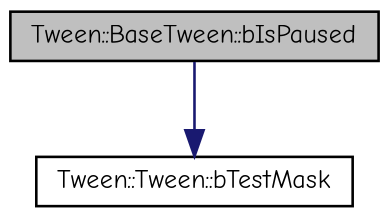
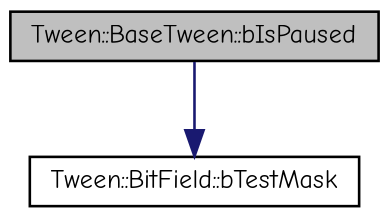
  digraph {
    rankdir=TB
    fontname="Comic Neue"
    node [color=black fontname="Comic Neue" fontsize=10 shape=record]
    n1 [fillcolor=grey75 fontcolor=black height=0.2 label="Tween::BaseTween::bIsPaused" style=filled width=0.4]
-   n2 [height=0.2 label="Tween::Tween::bTestMask" width=0.4]
+   n2 [height=0.2 label="Tween::BitField::bTestMask" width=0.4]
    n1 -> n2 [color=midnightblue fontname="Comic Neue" fontsize=10 labelfontname=FreeSans labelfontsize=10 style=solid]
  }
